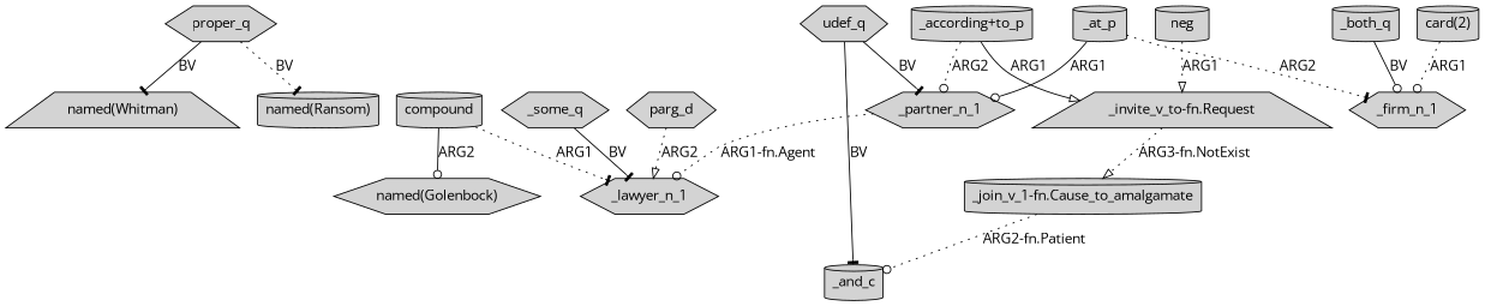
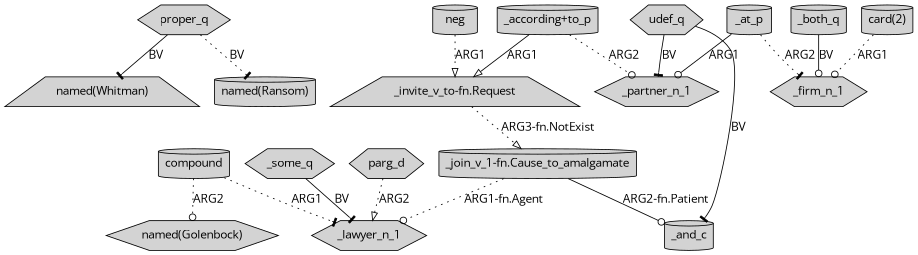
  digraph {
    fontname="Open Sans"
    node [fontname="Open Sans" shape=cylinder style=filled]
    edge [arrowhead=tee fontname="Open Sans" style=dotted]
    proper_q [shape=hexagon]
    "named(Whitman)" [shape=trapezium]
    "named(Ransom)"
    "named(Golenbock)" [shape=hexagon]
    compound
    _lawyer_n_1 [shape=hexagon]
    _firm_n_1 [shape=hexagon]
    _both_q
    _some_q [shape=hexagon]
    parg_d [shape=hexagon]
    "_invite_v_to-fn.Request" [shape=trapezium]
    "_join_v_1-fn.Cause_to_amalgamate"
    "_according+to_p"
    _partner_n_1 [shape=hexagon]
    _and_c
    "card(2)"
    udef_q [shape=hexagon]
    neg
    _at_p
    proper_q -> "named(Whitman)" [label=BV style=solid]
    proper_q -> "named(Ransom)" [label=BV]
-   compound -> "named(Golenbock)" [arrowhead=odot label=ARG2 style=solid]
+   compound -> "named(Golenbock)" [arrowhead=odot label=ARG2]
    compound -> _lawyer_n_1 [label=ARG1]
    _both_q -> _firm_n_1 [arrowhead=odot label=BV style=solid]
    _some_q -> _lawyer_n_1 [label=BV style=solid]
    parg_d -> _lawyer_n_1 [arrowhead=onormal label=ARG2]
    "_invite_v_to-fn.Request" -> "_join_v_1-fn.Cause_to_amalgamate" [arrowhead=onormal label="ARG3-fn.NotExist"]
-   _partner_n_1 -> _lawyer_n_1 [arrowhead=odot label="ARG1-fn.Agent"]
-   "_join_v_1-fn.Cause_to_amalgamate" -> _and_c [arrowhead=odot label="ARG2-fn.Patient"]
+   "_join_v_1-fn.Cause_to_amalgamate" -> _lawyer_n_1 [arrowhead=odot label="ARG1-fn.Agent"]
+   "_join_v_1-fn.Cause_to_amalgamate" -> _and_c [arrowhead=odot label="ARG2-fn.Patient" style=solid]
    "_according+to_p" -> "_invite_v_to-fn.Request" [arrowhead=onormal label=ARG1 style=solid]
    "_according+to_p" -> _partner_n_1 [arrowhead=odot label=ARG2]
    "card(2)" -> _firm_n_1 [arrowhead=odot label=ARG1]
    udef_q -> _partner_n_1 [label=BV style=solid]
    udef_q -> _and_c [label=BV style=solid]
    neg -> "_invite_v_to-fn.Request" [arrowhead=onormal label=ARG1]
    _at_p -> _firm_n_1 [label=ARG2]
    _at_p -> _partner_n_1 [arrowhead=odot label=ARG1 style=solid]
  }
